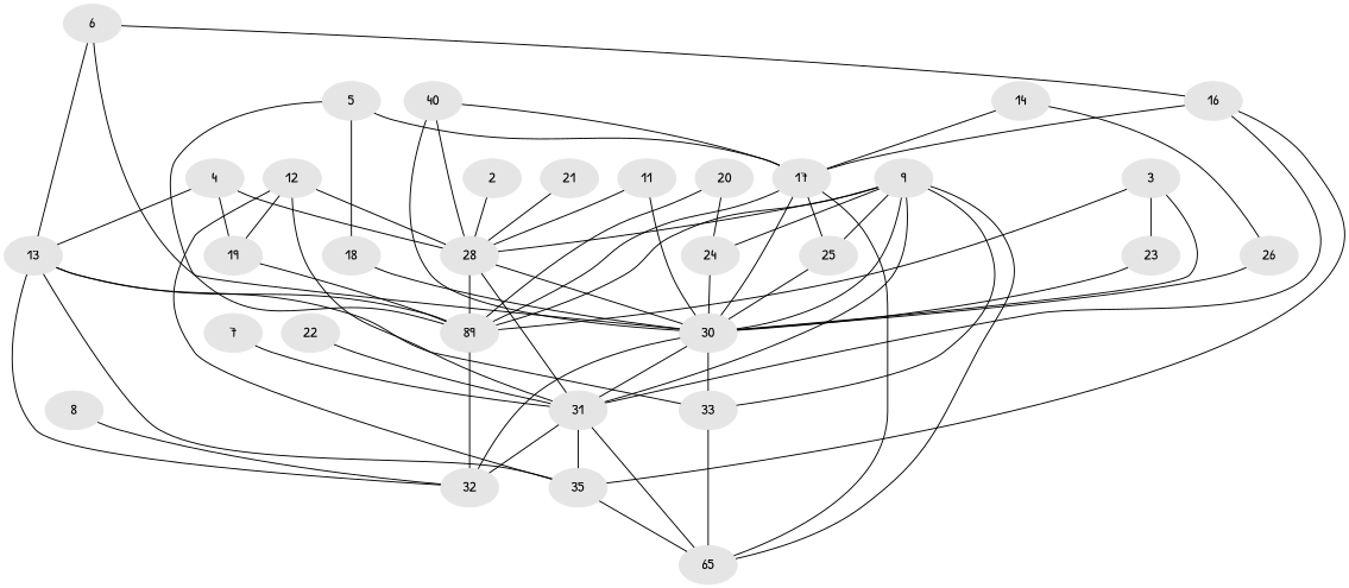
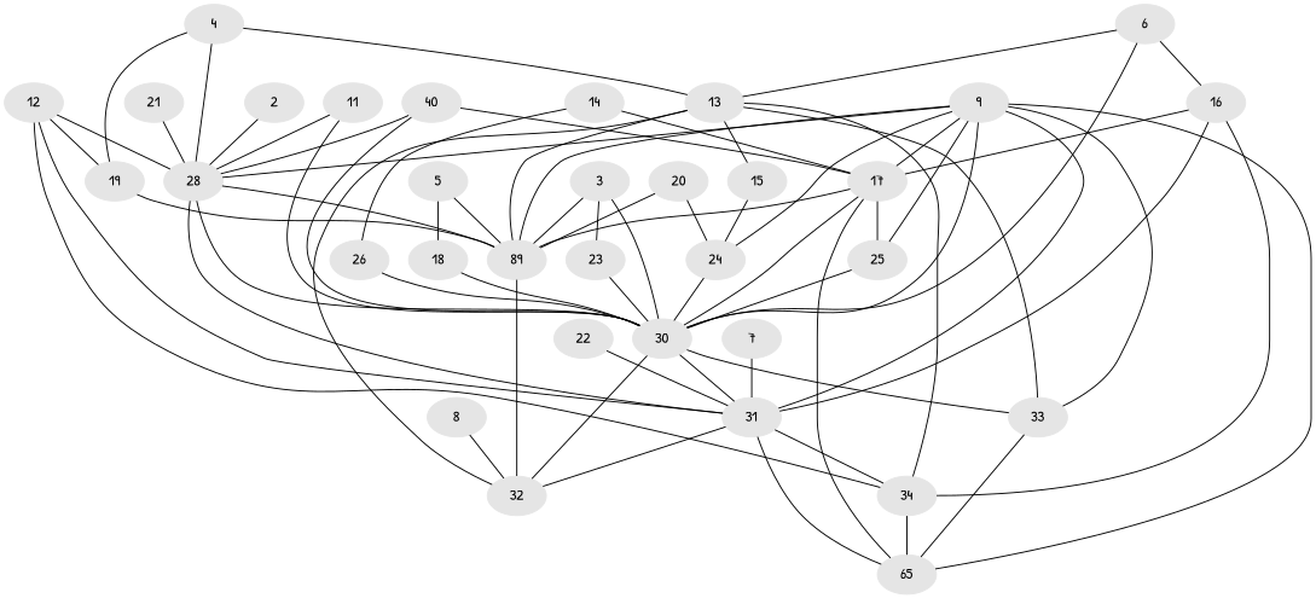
  graph {
    fontname="Patrick Hand"
    node [color=gray90 fontname="Patrick Hand" style=filled]
    edge [fontname="Patrick Hand" weight=1.0]
    2
    28
    n3 [label=89]
    30
    31
    3
    23
    32
    33
    4
    13
    19
-   34 [label=35]
+   34
+   15
    5
    17
    18
    25
    n19 [label=65]
    6
    16
    7
    8
    9
    24
    n26 [label=40]
    11
    12
    14
    26
    20
    21
    22
    2 -- 28
    28 -- n3
    28 -- 30
    28 -- 31
    n3 -- 32 [weight=2.0]
    30 -- 31
    30 -- 32 [weight=2.0]
    30 -- 33
    31 -- 32
    31 -- 34
    31 -- n19
    3 -- n3
    3 -- 30
    3 -- 23
    23 -- 30
    33 -- n19
    4 -- 28
    4 -- 13
    4 -- 19
    13 -- n3 [weight=2.0]
    13 -- 32
    13 -- 33
    13 -- 34
+   13 -- 15
    19 -- n3 [weight=2.0]
    34 -- n19
+   15 -- 24
    5 -- n3
-   5 -- 17
+   9 -- 17
    5 -- 18
    17 -- n3
    17 -- 30 [weight=2.0]
    17 -- 25
    17 -- n19
    18 -- 30
    25 -- 30
    6 -- 30 [weight=2.0]
    6 -- 13
    6 -- 16
    16 -- 31
    16 -- 34
    16 -- 17
    7 -- 31
    8 -- 32
    9 -- 28 [weight=2.0]
    9 -- n3
    9 -- 30
    9 -- 31 [weight=2.0]
    9 -- 33
    9 -- 25
    9 -- n19
    9 -- 24
    24 -- 30
    n26 -- 28
    n26 -- 30
    n26 -- 17
    11 -- 28
    11 -- 30
    12 -- 28
    12 -- 31
    12 -- 19
    12 -- 34
    14 -- 17
    14 -- 26
    26 -- 30 [weight=2.0]
    20 -- n3
    20 -- 24
    21 -- 28
    22 -- 31
  }
